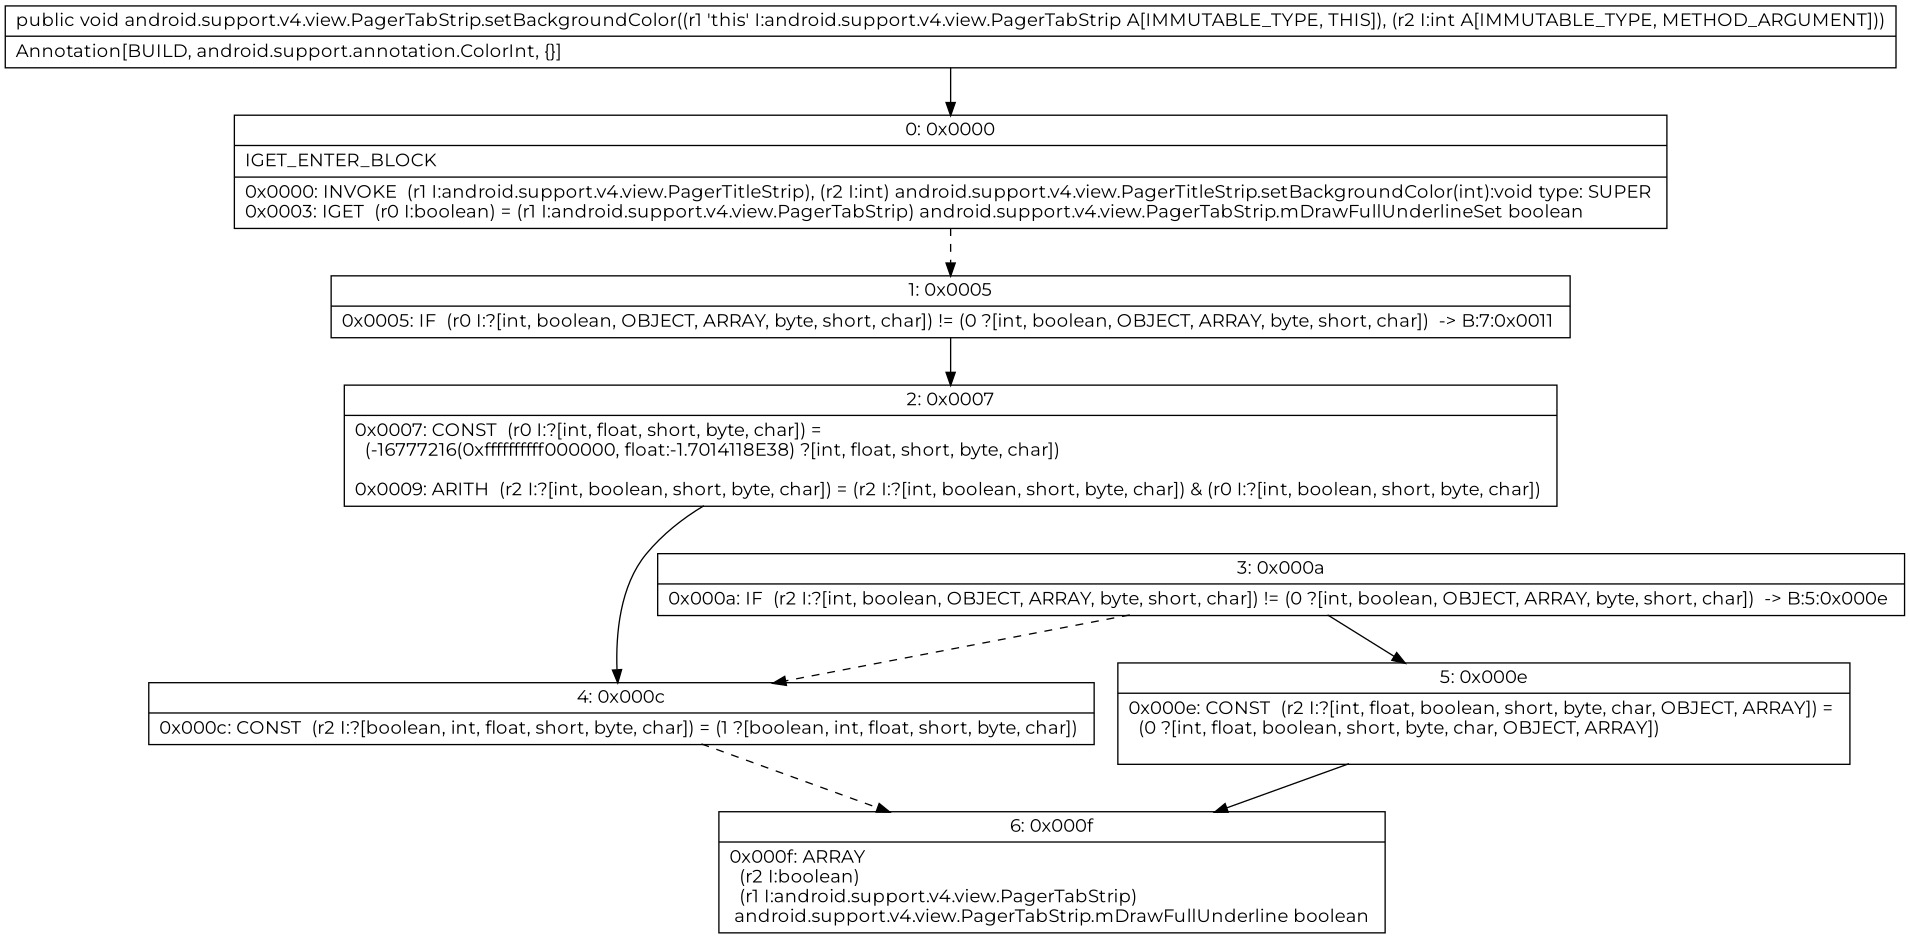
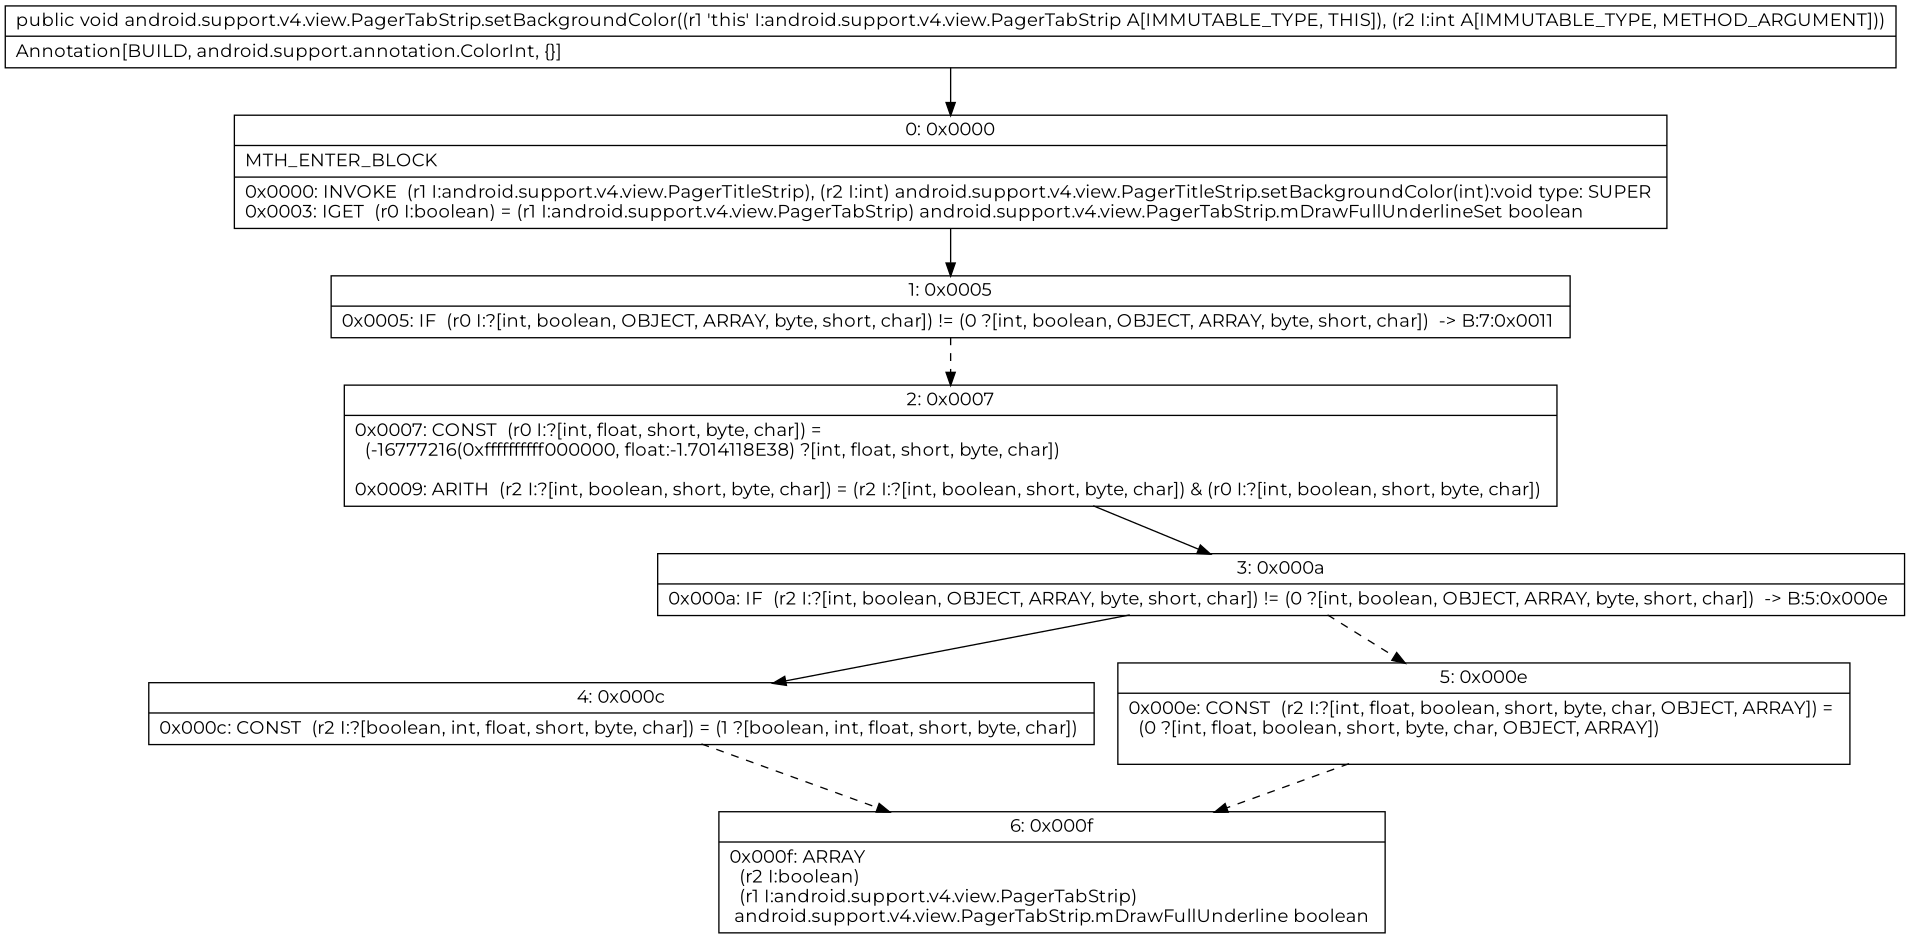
  digraph {
    fontname=Montserrat
    node [fontname=Montserrat shape=record]
    edge [fontname=Montserrat]
-   n1 [label="{0\:\ 0x0000|IGET_ENTER_BLOCK\l|0x0000: INVOKE  (r1 I:android.support.v4.view.PagerTitleStrip), (r2 I:int) android.support.v4.view.PagerTitleStrip.setBackgroundColor(int):void type: SUPER \l0x0003: IGET  (r0 I:boolean) = (r1 I:android.support.v4.view.PagerTabStrip) android.support.v4.view.PagerTabStrip.mDrawFullUnderlineSet boolean \l}"]
+   n1 [label="{0\:\ 0x0000|MTH_ENTER_BLOCK\l|0x0000: INVOKE  (r1 I:android.support.v4.view.PagerTitleStrip), (r2 I:int) android.support.v4.view.PagerTitleStrip.setBackgroundColor(int):void type: SUPER \l0x0003: IGET  (r0 I:boolean) = (r1 I:android.support.v4.view.PagerTabStrip) android.support.v4.view.PagerTabStrip.mDrawFullUnderlineSet boolean \l}"]
    n2 [label="{1\:\ 0x0005|0x0005: IF  (r0 I:?[int, boolean, OBJECT, ARRAY, byte, short, char]) != (0 ?[int, boolean, OBJECT, ARRAY, byte, short, char])  \-\> B:7:0x0011 \l}"]
    n3 [label="{2\:\ 0x0007|0x0007: CONST  (r0 I:?[int, float, short, byte, char]) = \l  (\-16777216(0xffffffffff000000, float:\-1.7014118E38) ?[int, float, short, byte, char])\l \l0x0009: ARITH  (r2 I:?[int, boolean, short, byte, char]) = (r2 I:?[int, boolean, short, byte, char]) & (r0 I:?[int, boolean, short, byte, char]) \l}"]
    n4 [label="{3\:\ 0x000a|0x000a: IF  (r2 I:?[int, boolean, OBJECT, ARRAY, byte, short, char]) != (0 ?[int, boolean, OBJECT, ARRAY, byte, short, char])  \-\> B:5:0x000e \l}"]
    n5 [label="{4\:\ 0x000c|0x000c: CONST  (r2 I:?[boolean, int, float, short, byte, char]) = (1 ?[boolean, int, float, short, byte, char]) \l}"]
    n6 [label="{5\:\ 0x000e|0x000e: CONST  (r2 I:?[int, float, boolean, short, byte, char, OBJECT, ARRAY]) = \l  (0 ?[int, float, boolean, short, byte, char, OBJECT, ARRAY])\l \l}"]
    n7 [label="{6\:\ 0x000f|0x000f: ARRAY  \l  (r2 I:boolean)\l  (r1 I:android.support.v4.view.PagerTabStrip)\l android.support.v4.view.PagerTabStrip.mDrawFullUnderline boolean \l}"]
    n8 [label="{public void android.support.v4.view.PagerTabStrip.setBackgroundColor((r1 'this' I:android.support.v4.view.PagerTabStrip A[IMMUTABLE_TYPE, THIS]), (r2 I:int A[IMMUTABLE_TYPE, METHOD_ARGUMENT]))  | Annotation[BUILD, android.support.annotation.ColorInt, \{\}]\l}"]
-   n1 -> n2 [style=dashed]
-   n2 -> n3 [style=solid]
-   n3 -> n5
-   n4 -> n5 [style=dashed]
-   n4 -> n6
+   n1 -> n2
+   n2 -> n3 [style=dashed]
+   n3 -> n4
+   n4 -> n5 [style=solid]
+   n4 -> n6 [style=dashed]
    n5 -> n7 [style=dashed]
-   n6 -> n7
+   n6 -> n7 [style=dashed]
    n8 -> n1
  }
